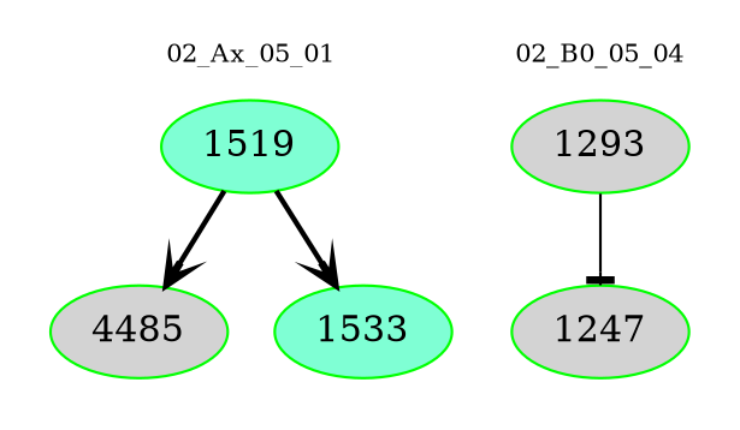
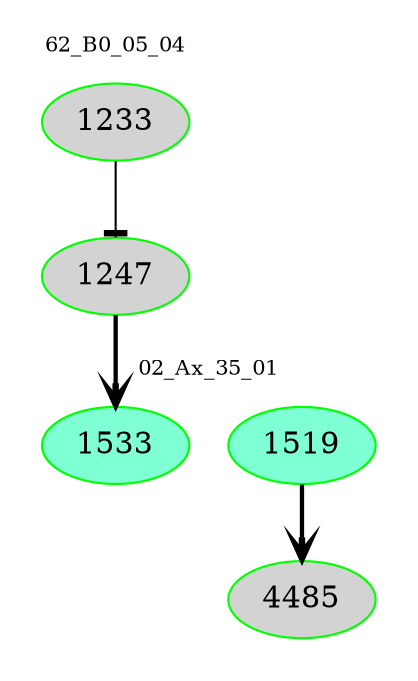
  digraph {
    node [color=green fillcolor=lightgrey style=filled]
    edge [arrowhead=vee color=black style=bold]
    n1 [fillcolor=aquamarine label=1519]
    n2 [label=4485]
    n3 [fillcolor=aquamarine label=1533]
-   n4 [label=1293]
+   n4 [label=1233]
    n5 [label=1247]
    subgraph cluster_1 {
      color=white
      fontsize=10
-     label="02_Ax_05_01"
+     label="02_Ax_35_01"
      n1
      n2
      n3
    }
    subgraph cluster_2 {
      color=white
      fontsize=10
-     label="02_B0_05_04"
+     label="62_B0_05_04"
      n4
      n5
    }
    n1 -> n2
-   n1 -> n3
+   n5 -> n3
    n4 -> n5 [arrowhead=tee style=solid]
  }
